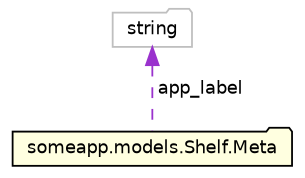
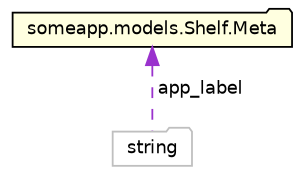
  digraph {
    node [fontname=Helvetica fontsize=10 shape=folder style=filled]
    n1 [color=black fillcolor=lightyellow fontcolor=black height=0.2 label="someapp.models.Shelf.Meta" width=0.4]
    n2 [color=grey75 fillcolor=white height=0.2 label=string width=0.4]
-   n2 -> n1 [color=darkorchid3 dir=back fontname=Helvetica fontsize=10 label=" app_label" labelfontname=Helvetica labelfontsize=10 style=dashed]
+   n1 -> n2 [color=darkorchid3 dir=back fontname=Helvetica fontsize=10 label=" app_label" labelfontname=Helvetica labelfontsize=10 style=dashed]
  }
